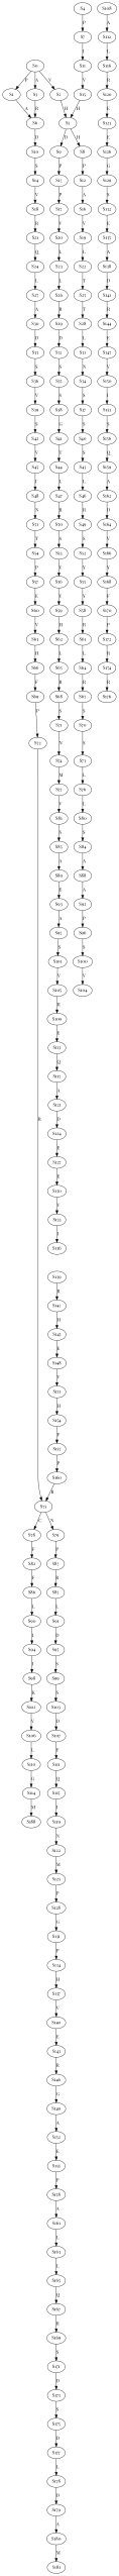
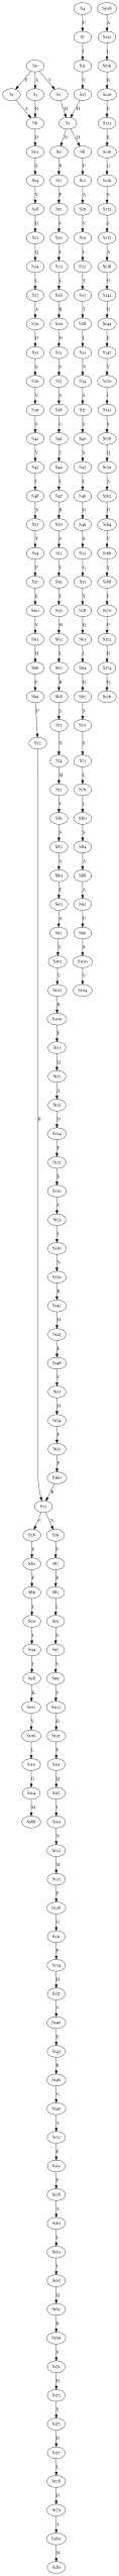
  strict digraph {
    fontname="Playfair Display"
    node [fontname="Playfair Display"]
    edge [fontname="Playfair Display"]
    S0
    S1
    S2
    S3
    S6
    S5
    S4
    S7
    S8
    S9
    S10
    S11
    S12
    S13
    S14
    S15
    S16
    S17
    S18
    S19
    S20
    S21
    S22
    S23
    S24
    S25
    S26
    S27
    S28
    S29
    S30
    S31
    S32
    S33
    S34
    S35
    S36
    S37
    S38
    S39
    S40
    S41
    S42
    S43
    S44
    S45
    S46
    S47
    S48
    S49
    S50
    S51
    S52
    S53
    S54
    S55
    S56
    S57
    S58
    S59
    S60
    S61
    S62
    S63
    S64
    S65
    S66
    S67
    S68
    S69
    S70
    S71
    S72
    S73
    S74
    S75
    S76
    S77
    S78
    S79
    S80
    S81
    S82
    S83
    S84
    S85
    S86
    S87
    S88
    S89
    S90
    S91
    S92
    S93
    S94
    S95
    S96
    S97
    S98
    S99
    S100
    S101
    S102
    S103
    S104
    S105
    S106
    S107
    S109
    S110
    S111
    S108
    S112
    S113
    S114
    S115
-   S116
+   S116 [label=S716]
    S117
    n119 [label=S188]
    S119
    S120
    S121
    S122
    S123
    S124
    S125
    S126
    S127
    S128
    S129
    S130
    S131
    S132
    S133
    S134
    S135
    S136
    S137
    S138
    S139
    S140
    S141
    S142
    S143
    S144
    S145
    S146
    S147
    S148
    S149
    S150
    S151
    S152
    S153
    S154
    S155
    S156
    S157
    S158
    S159
    S160
    S161
    S162
    S163
    S164
    S165
    S166
    S167
    S168
    S169
    S170
    S171
    S172
    S173
    S174
    S175
    S176
    S177
    S178
    S179
    S180
    S181
    S0 -> S1 [label=P]
    S0 -> S2 [label=V]
    S0 -> S3 [label=A]
    S1 -> S6 [label=A]
    S2 -> S5 [label=H]
    S3 -> S6 [label=R]
    S6 -> S10 [label=D]
    S5 -> S8 [label=H]
    S5 -> S9 [label=D]
    S4 -> S7 [label=P]
    S7 -> S11 [label=I]
    S8 -> S12 [label=P]
    S9 -> S13 [label=P]
    S10 -> S14 [label=S]
    S11 -> S15 [label=V]
    S12 -> S16 [label=A]
    S13 -> S17 [label=P]
    S14 -> S18 [label=V]
    S15 -> S5 [label=H]
    S16 -> S19 [label=V]
    S17 -> S20 [label=V]
    S18 -> S21 [label=R]
    S19 -> S22 [label=L]
    S20 -> S23 [label=L]
    S21 -> S24 [label=Q]
    S22 -> S25 [label=T]
    S23 -> S26 [label=L]
    S24 -> S27 [label=L]
    S25 -> S28 [label=T]
    S26 -> S29 [label=R]
    S27 -> S30 [label=A]
    S28 -> S31 [label=L]
    S29 -> S32 [label=D]
    S30 -> S33 [label=D]
    S31 -> S34 [label=N]
    S32 -> S35 [label=S]
    S33 -> S36 [label=S]
    S34 -> S37 [label=S]
    S35 -> S38 [label=S]
    S36 -> S39 [label=V]
    S37 -> S40 [label=S]
    S38 -> S41 [label=G]
    S39 -> S42 [label=S]
    S40 -> S43 [label=S]
    S41 -> S44 [label=T]
    S42 -> S45 [label=V]
    S43 -> S46 [label=L]
    S44 -> S47 [label=L]
    S45 -> S48 [label=I]
    S46 -> S49 [label=R]
    S47 -> S50 [label=R]
    S48 -> S51 [label=N]
    S49 -> S52 [label=S]
    S50 -> S53 [label=S]
    S51 -> S54 [label=T]
-   S52 -> S55 [label=Y]
+   S52 -> S55 [label=G]
    S53 -> S56 [label=Y]
    S54 -> S57 [label=P]
    S55 -> S58 [label=Y]
    S56 -> S59 [label=Y]
    S57 -> S60 [label=E]
    S58 -> S61 [label=R]
    S59 -> S62 [label=H]
    S60 -> S63 [label=V]
    S61 -> S64 [label=L]
    S62 -> S65 [label=L]
    S63 -> S66 [label=H]
    S64 -> S67 [label=R]
    S65 -> S68 [label=R]
    S66 -> S69 [label=F]
    S67 -> S70 [label=S]
    S68 -> S71 [label=S]
    S69 -> S72 [label=P]
    S70 -> S73 [label=S]
    S71 -> S74 [label=N]
    S72 -> S75 [label=R]
    S73 -> S76 [label=L]
    S74 -> S77 [label=M]
    S75 -> S78 [label=C]
    S75 -> S79 [label=N]
    S76 -> S80 [label=L]
    S77 -> S81 [label=V]
    S78 -> S82 [label=F]
    S79 -> S83 [label=P]
    S80 -> S84 [label=S]
    S81 -> S85 [label=S]
    S82 -> S86 [label=F]
    S83 -> S87 [label=R]
    S84 -> S88 [label=A]
    S85 -> S89 [label=A]
    S86 -> S90 [label=L]
    S87 -> S91 [label=L]
    S88 -> S92 [label=A]
    S89 -> S93 [label=E]
    S90 -> S94 [label=I]
    S91 -> S95 [label=D]
    S92 -> S96 [label=P]
    S93 -> S97 [label=A]
    S94 -> S98 [label=I]
    S95 -> S99 [label=S]
    S96 -> S100 [label=S]
    S97 -> S101 [label=S]
    S98 -> S102 [label=K]
    S99 -> S103 [label=S]
    S100 -> S104 [label=V]
    S101 -> S105 [label=V]
    S102 -> S106 [label=V]
    S103 -> S107 [label=D]
    S105 -> S109 [label=R]
    S106 -> S110 [label=L]
    S107 -> S111 [label=F]
    S109 -> S113 [label=E]
    S110 -> S114 [label=G]
    S111 -> S115 [label=Q]
    S108 -> S112 [label=A]
    S112 -> S116 [label=L]
    S113 -> S117 [label=Q]
    S114 -> n119 [label=M]
    S115 -> S119 [label=I]
    S116 -> S120 [label=R]
    S117 -> S121 [label=A]
    S119 -> S122 [label=N]
    S120 -> S123 [label=E]
    S121 -> S124 [label=D]
    S122 -> S125 [label=M]
    S123 -> S126 [label=E]
    S124 -> S127 [label=E]
    S125 -> S128 [label=P]
    S126 -> S129 [label=G]
    S127 -> S130 [label=E]
    S128 -> S131 [label=G]
    S129 -> S132 [label=S]
    S130 -> S133 [label=V]
    S131 -> S134 [label=P]
    S132 -> S135 [label=E]
    S133 -> S136 [label=I]
    S134 -> S137 [label=H]
    S135 -> S138 [label=A]
+   S136 -> S139 [label=N]
    S137 -> S140 [label=V]
    S138 -> S141 [label=D]
    S139 -> S142 [label=R]
    S140 -> S143 [label=E]
    S141 -> S144 [label=R]
    S142 -> S145 [label=H]
    S143 -> S146 [label=R]
    S144 -> S147 [label=E]
    S145 -> S148 [label=E]
    S146 -> S149 [label=G]
    S147 -> S150 [label=V]
    S148 -> S151 [label=V]
    S149 -> S152 [label=A]
    S150 -> S153 [label=I]
    S151 -> S154 [label=H]
    S152 -> S155 [label=E]
    S153 -> S156 [label=S]
    S154 -> S157 [label=F]
    S155 -> S158 [label=P]
    S156 -> S159 [label=Q]
    S157 -> S160 [label=P]
    S158 -> S161 [label=A]
    S159 -> S162 [label=A]
    S160 -> S75 [label=R]
    S161 -> S163 [label=L]
    S162 -> S164 [label=D]
    S163 -> S165 [label=L]
    S164 -> S166 [label=V]
    S165 -> S167 [label=Q]
    S166 -> S168 [label=Y]
    S167 -> S169 [label=R]
    S168 -> S170 [label=F]
    S169 -> S171 [label=S]
    S170 -> S172 [label=P]
    S171 -> S173 [label=D]
    S172 -> S174 [label=R]
    S173 -> S175 [label=S]
    S174 -> S176 [label=R]
    S175 -> S177 [label=D]
    S177 -> S178 [label=L]
    S178 -> S179 [label=D]
    S179 -> S180 [label=A]
    S180 -> S181 [label=M]
  }
